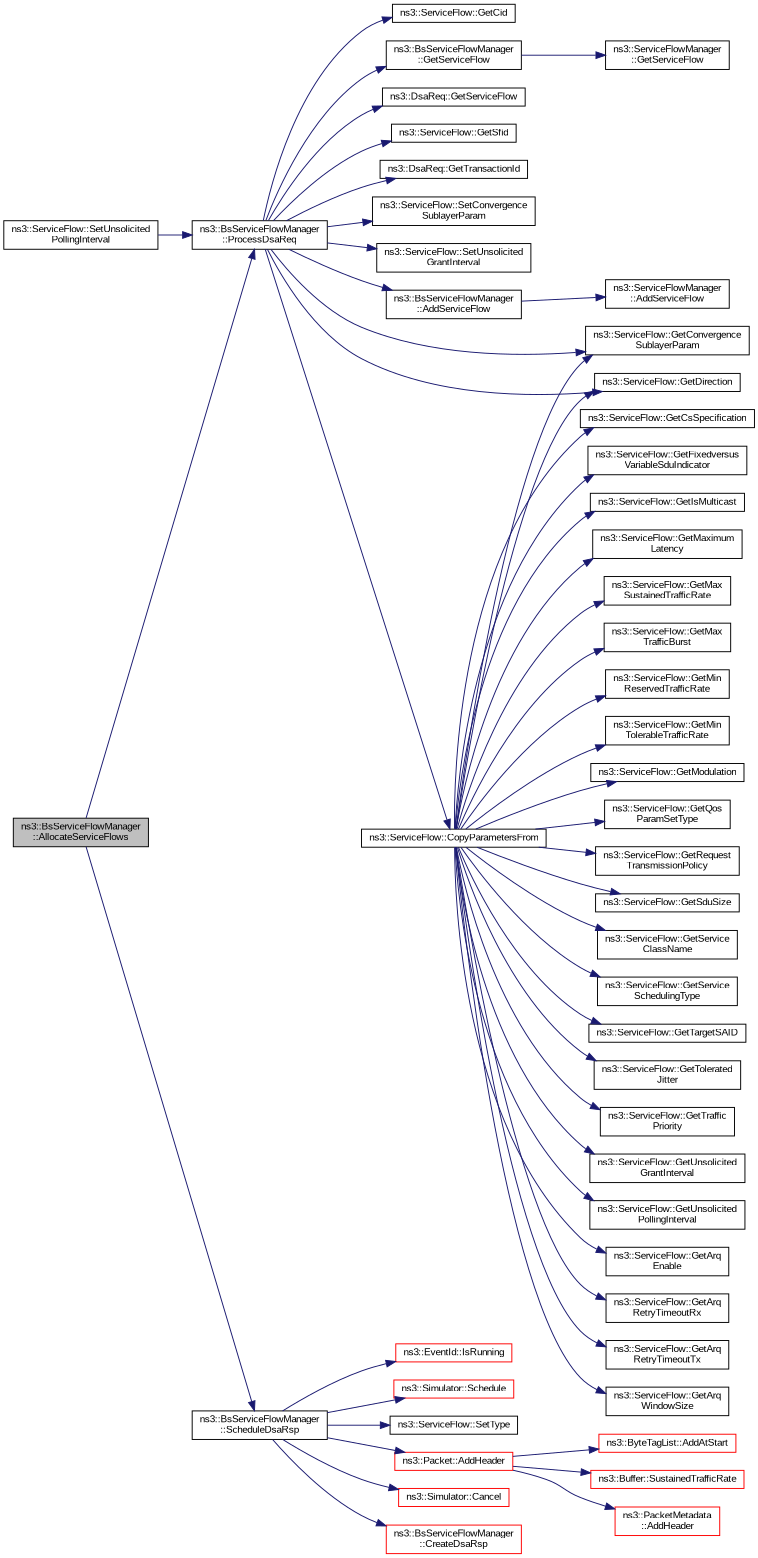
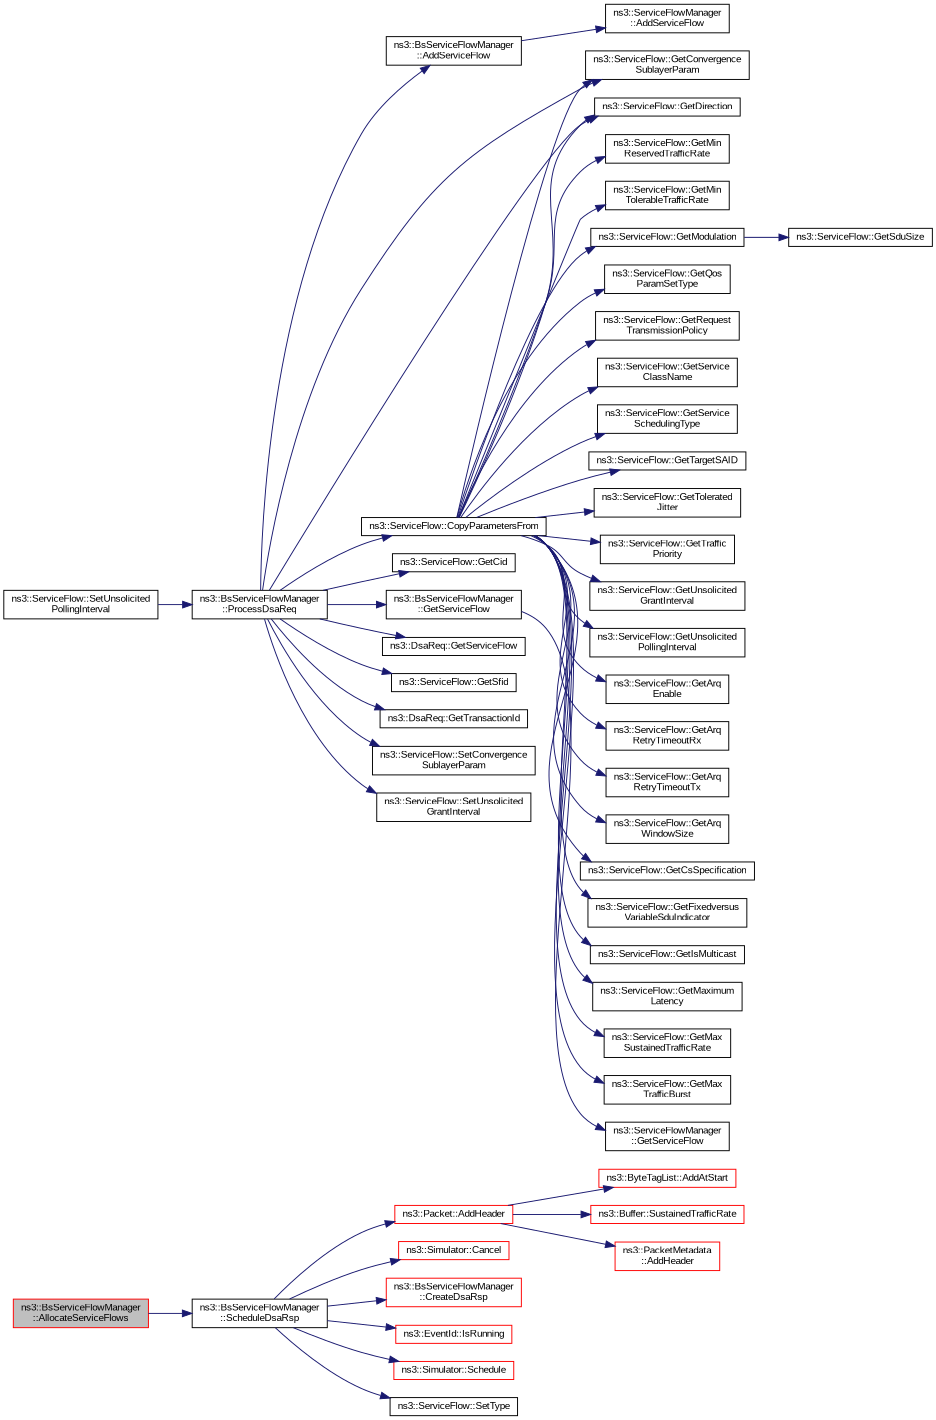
  digraph {
    fontname="Liberation Sans"
    rankdir=LR
    node [color=black fillcolor=white fontname="Liberation Sans" fontsize=10 shape=record style=filled]
    edge [color=midnightblue fontname="Liberation Sans" fontsize=10 labelfontname=Helvetica labelfontsize=10 style=solid]
-   n1 [fillcolor=grey75 fontcolor=black height=0.2 label="ns3::BsServiceFlowManager\l::AllocateServiceFlows" width=0.4]
+   n1 [color=red fillcolor=grey75 fontcolor=black height=0.2 label="ns3::BsServiceFlowManager\l::AllocateServiceFlows" width=0.4]
    n2 [height=0.2 label="ns3::BsServiceFlowManager\l::ProcessDsaReq" width=0.4]
    n3 [height=0.2 label="ns3::BsServiceFlowManager\l::ScheduleDsaRsp" width=0.4]
    n4 [height=0.2 label="ns3::BsServiceFlowManager\l::AddServiceFlow" width=0.4]
    n5 [height=0.2 label="ns3::ServiceFlow::CopyParametersFrom" width=0.4]
    n6 [height=0.2 label="ns3::ServiceFlow::GetConvergence\lSublayerParam" width=0.4]
    n7 [height=0.2 label="ns3::ServiceFlow::GetDirection" width=0.4]
    n8 [height=0.2 label="ns3::ServiceFlow::GetCid" width=0.4]
    n9 [height=0.2 label="ns3::BsServiceFlowManager\l::GetServiceFlow" width=0.4]
    n10 [height=0.2 label="ns3::DsaReq::GetServiceFlow" width=0.4]
    n11 [height=0.2 label="ns3::ServiceFlow::GetSfid" width=0.4]
    n12 [height=0.2 label="ns3::DsaReq::GetTransactionId" width=0.4]
    n13 [height=0.2 label="ns3::ServiceFlow::SetConvergence\lSublayerParam" width=0.4]
    n14 [height=0.2 label="ns3::ServiceFlow::SetUnsolicited\lGrantInterval" width=0.4]
    n15 [color=red height=0.2 label="ns3::Packet::AddHeader" width=0.4]
    n16 [color=red height=0.2 label="ns3::Simulator::Cancel" width=0.4]
    n17 [color=red height=0.2 label="ns3::BsServiceFlowManager\l::CreateDsaRsp" width=0.4]
    n18 [color=red height=0.2 label="ns3::EventId::IsRunning" width=0.4]
    n19 [color=red height=0.2 label="ns3::Simulator::Schedule" width=0.4]
    n20 [height=0.2 label="ns3::ServiceFlow::SetType" width=0.4]
    n21 [height=0.2 label="ns3::ServiceFlowManager\l::AddServiceFlow" width=0.4]
    n22 [height=0.2 label="ns3::ServiceFlow::GetArq\lEnable" width=0.4]
    n23 [height=0.2 label="ns3::ServiceFlow::GetArq\lRetryTimeoutRx" width=0.4]
    n24 [height=0.2 label="ns3::ServiceFlow::GetArq\lRetryTimeoutTx" width=0.4]
    n25 [height=0.2 label="ns3::ServiceFlow::GetArq\lWindowSize" width=0.4]
    n26 [height=0.2 label="ns3::ServiceFlow::GetCsSpecification" width=0.4]
    n27 [height=0.2 label="ns3::ServiceFlow::GetFixedversus\lVariableSduIndicator" width=0.4]
    n28 [height=0.2 label="ns3::ServiceFlow::GetIsMulticast" width=0.4]
    n29 [height=0.2 label="ns3::ServiceFlow::GetMaximum\lLatency" width=0.4]
    n30 [height=0.2 label="ns3::ServiceFlow::GetMax\lSustainedTrafficRate" width=0.4]
    n31 [height=0.2 label="ns3::ServiceFlow::GetMax\lTrafficBurst" width=0.4]
    n32 [height=0.2 label="ns3::ServiceFlow::GetMin\lReservedTrafficRate" width=0.4]
    n33 [height=0.2 label="ns3::ServiceFlow::GetMin\lTolerableTrafficRate" width=0.4]
    n34 [height=0.2 label="ns3::ServiceFlow::GetModulation" width=0.4]
    n35 [height=0.2 label="ns3::ServiceFlow::GetQos\lParamSetType" width=0.4]
    n36 [height=0.2 label="ns3::ServiceFlow::GetRequest\lTransmissionPolicy" width=0.4]
    n37 [height=0.2 label="ns3::ServiceFlow::GetSduSize" width=0.4]
    n38 [height=0.2 label="ns3::ServiceFlow::GetService\lClassName" width=0.4]
    n39 [height=0.2 label="ns3::ServiceFlow::GetService\lSchedulingType" width=0.4]
    n40 [height=0.2 label="ns3::ServiceFlow::GetTargetSAID" width=0.4]
    n41 [height=0.2 label="ns3::ServiceFlow::GetTolerated\lJitter" width=0.4]
    n42 [height=0.2 label="ns3::ServiceFlow::GetTraffic\lPriority" width=0.4]
    n43 [height=0.2 label="ns3::ServiceFlow::GetUnsolicited\lGrantInterval" width=0.4]
    n44 [height=0.2 label="ns3::ServiceFlow::GetUnsolicited\lPollingInterval" width=0.4]
    n45 [height=0.2 label="ns3::ServiceFlowManager\l::GetServiceFlow" width=0.4]
    n46 [height=0.2 label="ns3::ServiceFlow::SetUnsolicited\lPollingInterval" width=0.4]
    n47 [color=red height=0.2 label="ns3::ByteTagList::AddAtStart" width=0.4]
    n48 [color=red height=0.2 label="ns3::Buffer::SustainedTrafficRate" width=0.4]
    n49 [color=red height=0.2 label="ns3::PacketMetadata\l::AddHeader" width=0.4]
-   n1 -> n2
    n1 -> n3
    n2 -> n4
    n2 -> n5
    n2 -> n6
    n2 -> n7
    n2 -> n8
    n2 -> n9
    n2 -> n10
    n2 -> n11
    n2 -> n12
    n2 -> n13
    n2 -> n14
    n3 -> n15
    n3 -> n16
    n3 -> n17
    n3 -> n18
    n3 -> n19
    n3 -> n20
    n4 -> n21
    n5 -> n6
    n5 -> n7
    n5 -> n22
    n5 -> n23
    n5 -> n24
    n5 -> n25
    n5 -> n26
    n5 -> n27
    n5 -> n28
    n5 -> n29
    n5 -> n30
    n5 -> n31
    n5 -> n32
    n5 -> n33
    n5 -> n34
    n5 -> n35
    n5 -> n36
-   n5 -> n37
+   n34 -> n37
    n5 -> n38
    n5 -> n39
    n5 -> n40
    n5 -> n41
    n5 -> n42
    n5 -> n43
    n5 -> n44
    n9 -> n45
    n15 -> n47
    n15 -> n48
    n15 -> n49
    n46 -> n2
  }
